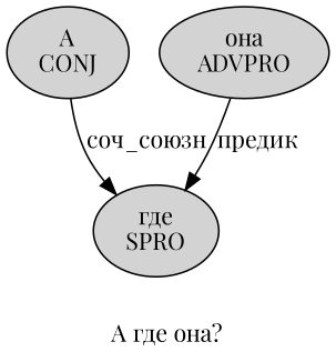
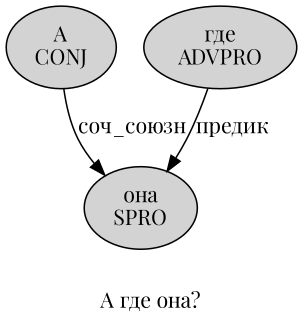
  digraph {
    fontname="Playfair Display"
    label="А где она?"
    node [fillcolor=lightgray fontname="Playfair Display" penwidth=1 shape=ellipse style=filled]
    edge [fontname="Playfair Display"]
    n1 [label="А\nCONJ"]
-   n2 [label="где\nSPRO"]
-   n3 [label="она\nADVPRO"]
+   n2 [label="она\nSPRO"]
+   n3 [label="где\nADVPRO"]
    n1 -> n2 [label="соч_союзн"]
    n3 -> n2 [label="предик"]
  }
